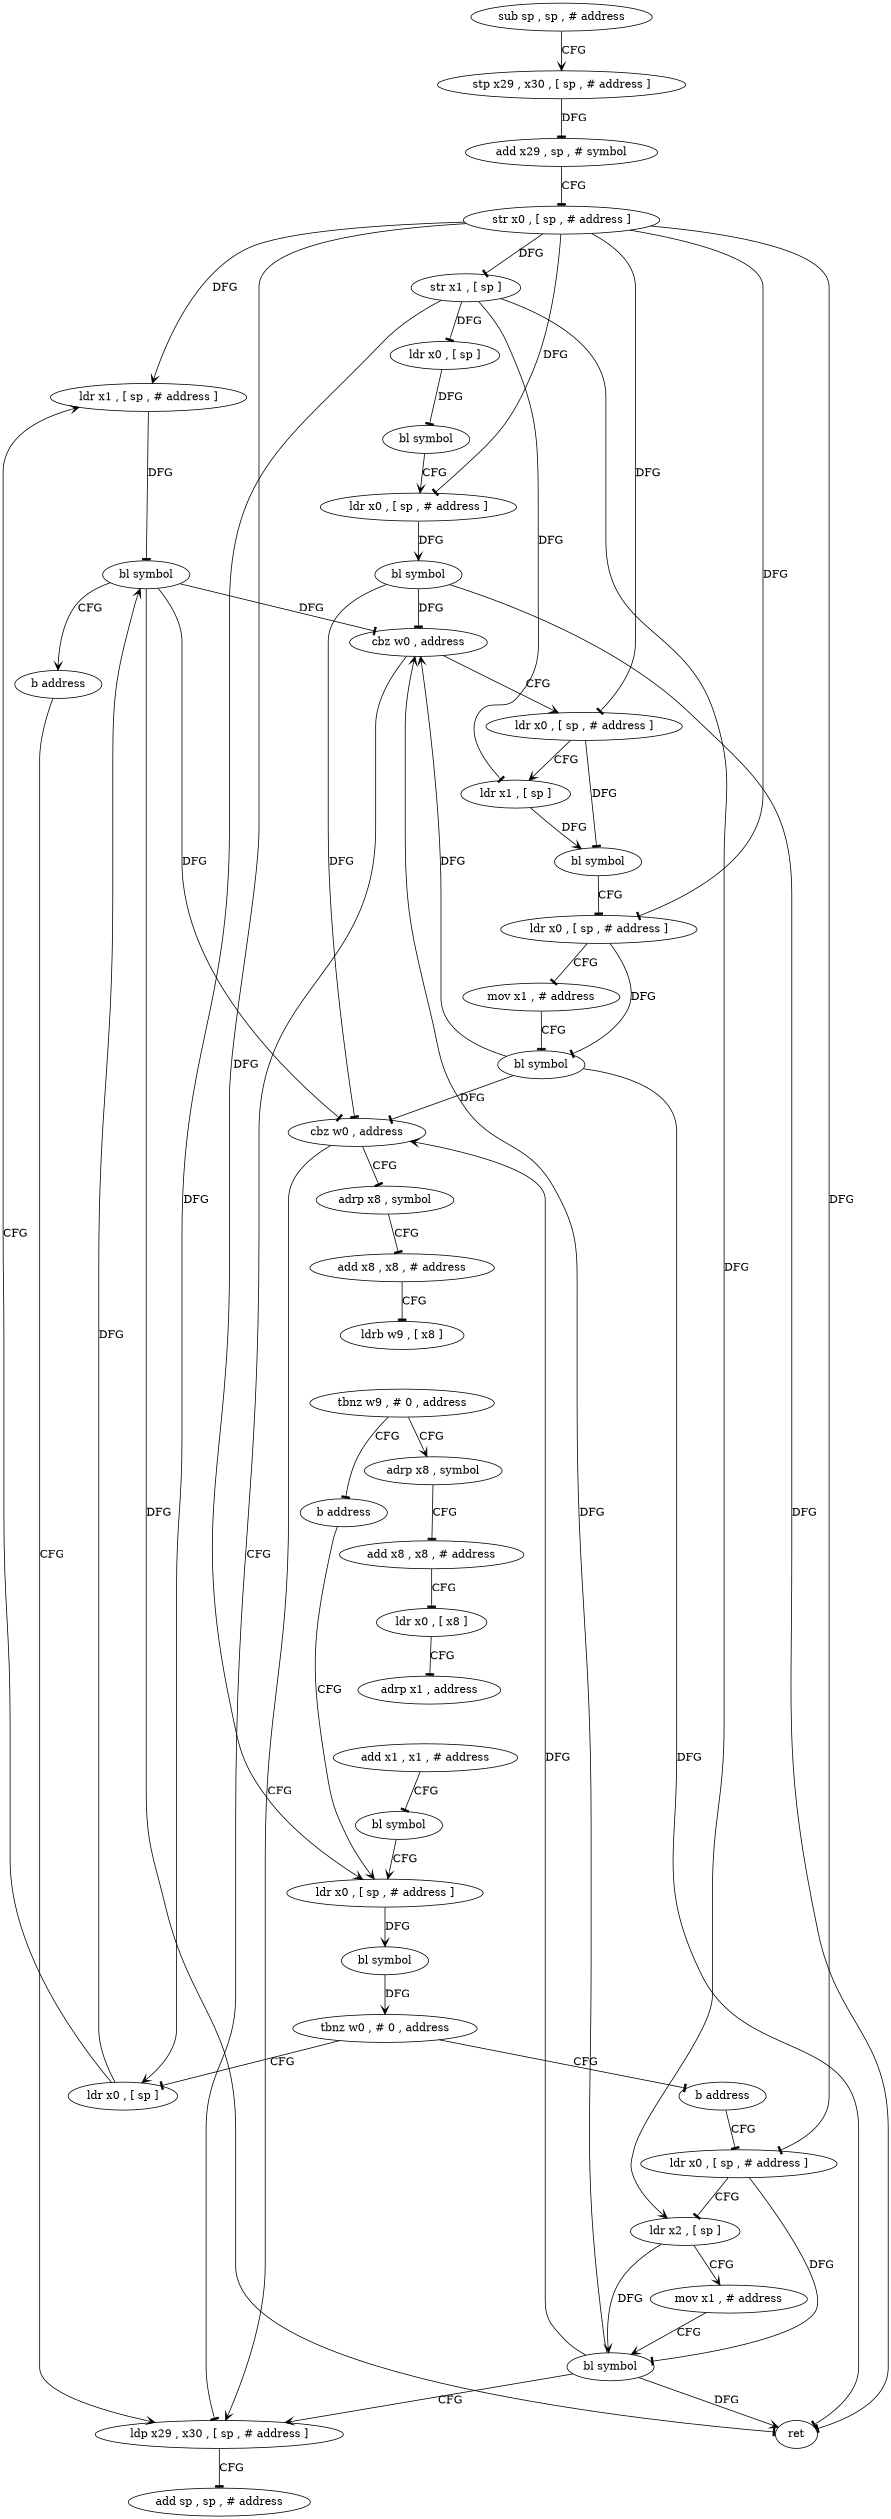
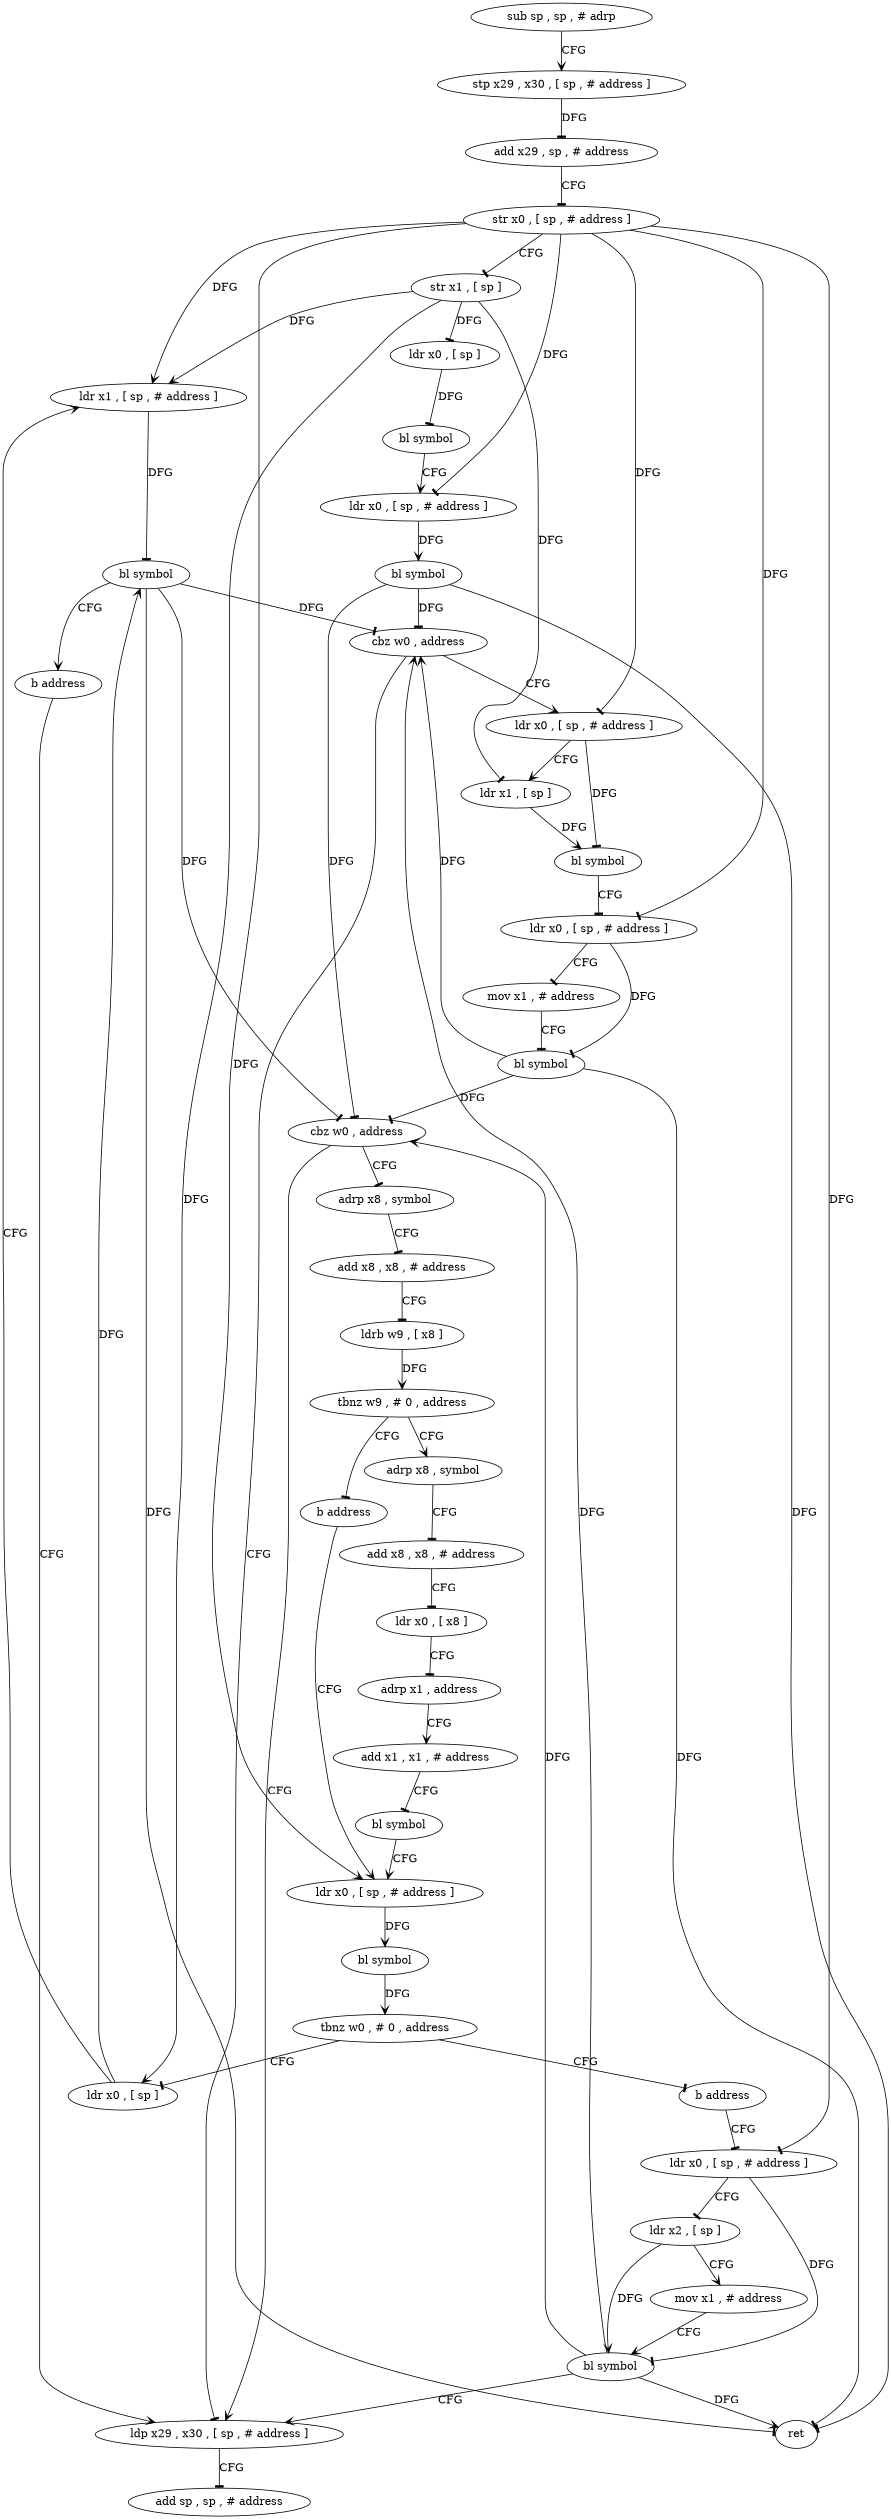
  digraph {
    edge [arrowhead=tee]
-   n1 [label="sub sp , sp , # address"]
+   n1 [label="sub sp , sp , # adrp"]
    n2 [label="stp x29 , x30 , [ sp , # address ]"]
-   n3 [label="add x29 , sp , # symbol"]
+   n3 [label="add x29 , sp , # address"]
    n4 [label="str x0 , [ sp , # address ]"]
    n5 [label="str x1 , [ sp ]"]
    n6 [label="ldr x0 , [ sp , # address ]"]
    n7 [label="ldr x0 , [ sp , # address ]"]
    n8 [label="ldr x0 , [ sp , # address ]"]
    n9 [label="ldr x0 , [ sp , # address ]"]
    n10 [label="ldr x1 , [ sp , # address ]"]
    n11 [label="ldr x0 , [ sp , # address ]"]
    n12 [label="ldr x0 , [ sp ]"]
    n13 [label="ldr x1 , [ sp ]"]
    n14 [label="ldr x0 , [ sp ]"]
    n15 [label="ldr x2 , [ sp ]"]
    n16 [label="bl symbol"]
    n17 [label="bl symbol"]
    n18 [label="mov x1 , # address"]
    n19 [label="bl symbol"]
    n20 [label="bl symbol"]
    n21 [label="bl symbol"]
    n22 [label="bl symbol"]
    n23 [label="bl symbol"]
    n24 [label="mov x1 , # address"]
    n25 [label="cbz w0 , address"]
    n26 [label=ret]
    n27 [label="cbz w0 , address"]
    n28 [label="ldp x29 , x30 , [ sp , # address ]"]
    n29 [label="adrp x8 , symbol"]
    n30 [label="add sp , sp , # address"]
    n31 [label="add x8 , x8 , # address"]
    n32 [label="ldrb w9 , [ x8 ]"]
    n33 [label="tbnz w9 , # 0 , address"]
    n34 [label="adrp x8 , symbol"]
    n35 [label="b address"]
    n36 [label="add x8 , x8 , # address"]
    n37 [label="ldr x0 , [ x8 ]"]
    n38 [label="adrp x1 , address"]
    n39 [label="add x1 , x1 , # address"]
    n40 [label="bl symbol"]
    n41 [label="tbnz w0 , # 0 , address"]
    n42 [label="b address"]
    n43 [label="b address"]
    n1 -> n2 [arrowhead=vee label=CFG]
    n2 -> n3 [label=DFG]
    n3 -> n4 [label=CFG]
-   n4 -> n5 [label=DFG]
+   n4 -> n5 [label=CFG]
    n4 -> n6 [label=DFG]
    n4 -> n7 [label=DFG]
    n4 -> n8 [label=DFG]
    n4 -> n9 [arrowhead=vee label=DFG]
    n4 -> n10 [arrowhead=vee label=DFG]
    n4 -> n11 [label=DFG]
    n5 -> n12 [label=DFG]
    n5 -> n13 [label=DFG]
    n5 -> n14 [arrowhead=vee label=DFG]
-   n5 -> n15 [arrowhead=vee label=DFG]
+   n5 -> n10 [arrowhead=vee label=DFG]
    n6 -> n16 [arrowhead=vee label=DFG]
    n7 -> n13 [arrowhead=vee label=CFG]
    n7 -> n17 [label=DFG]
    n8 -> n18 [label=CFG]
    n8 -> n19 [label=DFG]
    n9 -> n20 [arrowhead=vee label=DFG]
    n10 -> n21 [label=DFG]
    n11 -> n15 [label=CFG]
    n11 -> n22 [label=DFG]
    n12 -> n23 [label=DFG]
    n13 -> n17 [arrowhead=vee label=DFG]
    n14 -> n10 [arrowhead=vee label=CFG]
    n14 -> n21 [arrowhead=vee label=DFG]
    n15 -> n22 [arrowhead=vee label=DFG]
    n15 -> n24 [arrowhead=vee label=CFG]
    n16 -> n25 [label=DFG]
    n16 -> n26 [label=DFG]
    n16 -> n27 [label=DFG]
    n17 -> n8 [label=CFG]
    n18 -> n19 [label=CFG]
    n19 -> n25 [arrowhead=vee label=DFG]
    n19 -> n26 [label=DFG]
    n19 -> n27 [label=DFG]
    n20 -> n41 [arrowhead=vee label=DFG]
    n21 -> n25 [label=DFG]
    n21 -> n26 [label=DFG]
    n21 -> n27 [label=DFG]
    n21 -> n42 [arrowhead=vee label=CFG]
    n22 -> n25 [arrowhead=vee label=DFG]
    n22 -> n26 [arrowhead=vee label=DFG]
    n22 -> n27 [arrowhead=vee label=DFG]
    n22 -> n28 [arrowhead=vee label=CFG]
    n23 -> n6 [arrowhead=vee label=CFG]
    n24 -> n22 [arrowhead=vee label=CFG]
    n25 -> n7 [arrowhead=vee label=CFG]
    n25 -> n28 [label=CFG]
    n27 -> n28 [arrowhead=vee label=CFG]
    n27 -> n29 [label=CFG]
    n28 -> n30 [label=CFG]
    n29 -> n31 [label=CFG]
    n31 -> n32 [label=CFG]
+   n32 -> n33 [arrowhead=vee label=DFG]
    n33 -> n34 [arrowhead=vee label=CFG]
    n33 -> n35 [label=CFG]
    n34 -> n36 [label=CFG]
    n35 -> n9 [arrowhead=vee label=CFG]
    n36 -> n37 [label=CFG]
    n37 -> n38 [label=CFG]
+   n38 -> n39 [arrowhead=vee label=CFG]
    n39 -> n40 [label=CFG]
    n40 -> n9 [arrowhead=vee label=CFG]
    n41 -> n14 [label=CFG]
    n41 -> n43 [label=CFG]
    n42 -> n28 [arrowhead=vee label=CFG]
    n43 -> n11 [label=CFG]
  }
